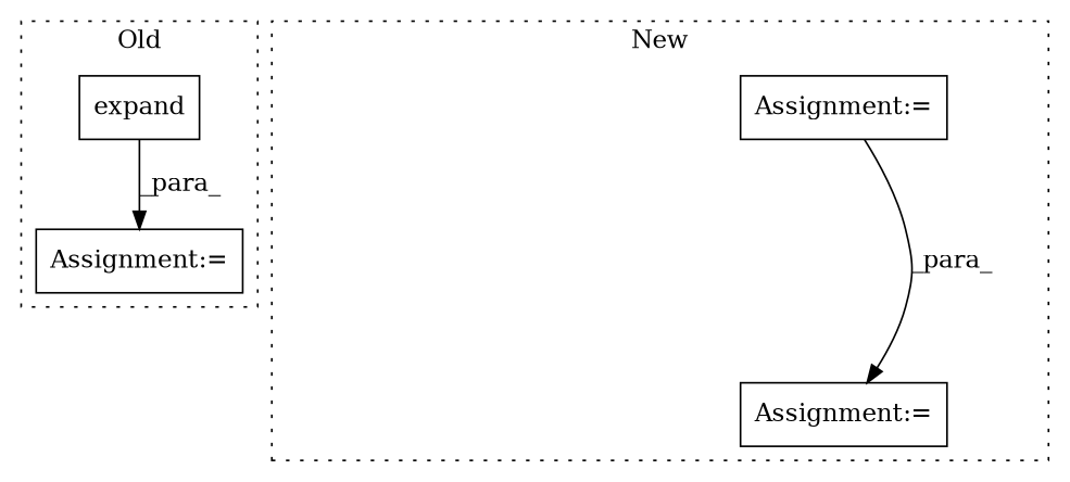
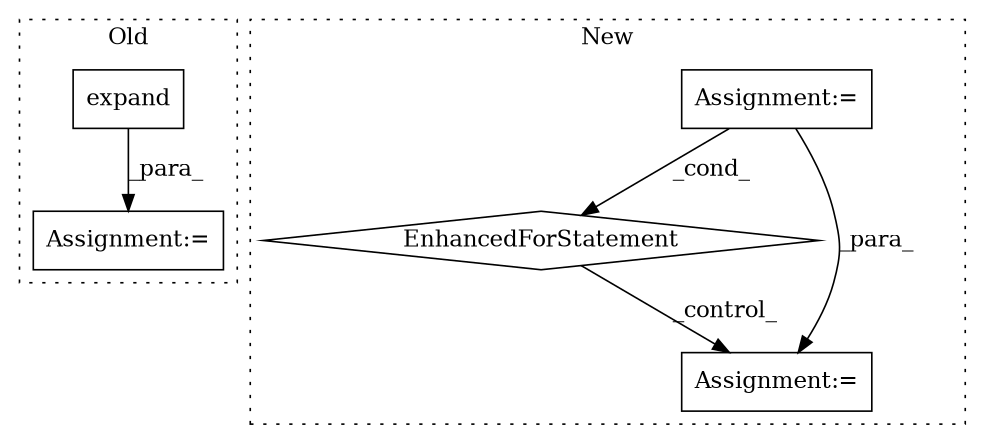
  digraph {
    node [a=7 l=1 s="6398,6481" shape=box]
    n1 [a=32 l="7,1" label=expand s="3739,3781"]
    n2 [label="Assignment:=" s=3691]
+   n3 [a=70 l="53,2" label=EnhancedForStatement shape=diamond]
    n4 [l="53,2" label="Assignment:="]
    n5 [label="Assignment:=" s=6504]
    subgraph cluster_1 {
      label=Old
      style=dotted
      n1
      n2
    }
    subgraph cluster_2 {
      label=New
      style=dotted
+     n3
      n4
      n5
    }
    n1 -> n2 [label=_para_]
+   n3 -> n5 [label=_control_]
+   n4 -> n3 [label=_cond_]
    n4 -> n5 [label=_para_]
  }
